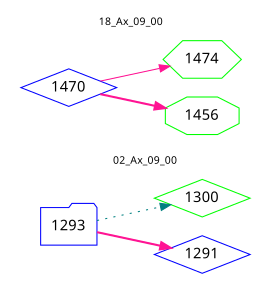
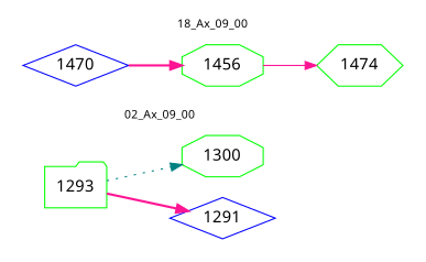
  digraph {
    fontname="Noto Sans"
    rankdir=LR
    node [color=blue fontname="Noto Sans" shape=diamond]
    edge [color=deeppink fontname="Noto Sans" style=bold]
-   n1 [label=1293 shape=folder]
+   n1 [color=green label=1293 shape=folder]
    n2 [label=1291]
-   n3 [color=green label=1300]
+   n3 [color=green label=1300 shape=octagon]
    n4 [label=1470]
    n5 [color=green label=1456 shape=octagon]
    n6 [color=green label=1474 shape=hexagon]
    subgraph cluster_1 {
      color=white
      fontsize=10
      label="02_Ax_09_00"
      n1
      n2
      n3
    }
    subgraph cluster_2 {
      color=white
      fontsize=10
      label="18_Ax_09_00"
      n4
      n5
      n6
    }
    n1 -> n2
    n1 -> n3 [color=teal style=dotted]
    n4 -> n5
-   n4 -> n6 [style=solid]
+   n5 -> n6 [style=solid]
  }
